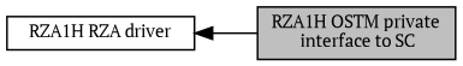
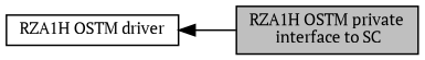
  digraph {
    rankdir=LR
    fontname="PT Serif"
    node [color=black fontname="PT Serif" fontsize=10 shape=box style=filled]
-   n1 [fillcolor=white height=0.2 label="RZA1H RZA driver" width=0.4]
+   n1 [fillcolor=white height=0.2 label="RZA1H OSTM driver" width=0.4]
    n2 [fillcolor=grey75 fontcolor=black height=0.2 label="RZA1H OSTM private\l interface to SC" width=0.4]
    n1 -> n2 [dir=back fontname="PT Serif" fontsize=10 labelfontname=Helvetica labelfontsize=10 shape=plaintext style=solid]
  }
